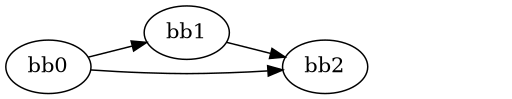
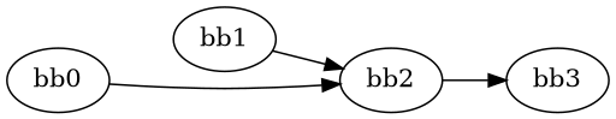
  digraph {
    rankdir=LR
    n1 [label="bb0\l"]
    n2 [label="bb1\l"]
    n3 [label="bb2\l"]
-   n1 -> n2
+   n4 [label="bb3\l"]
    n1 -> n3
    n2 -> n3
+   n3 -> n4
  }
